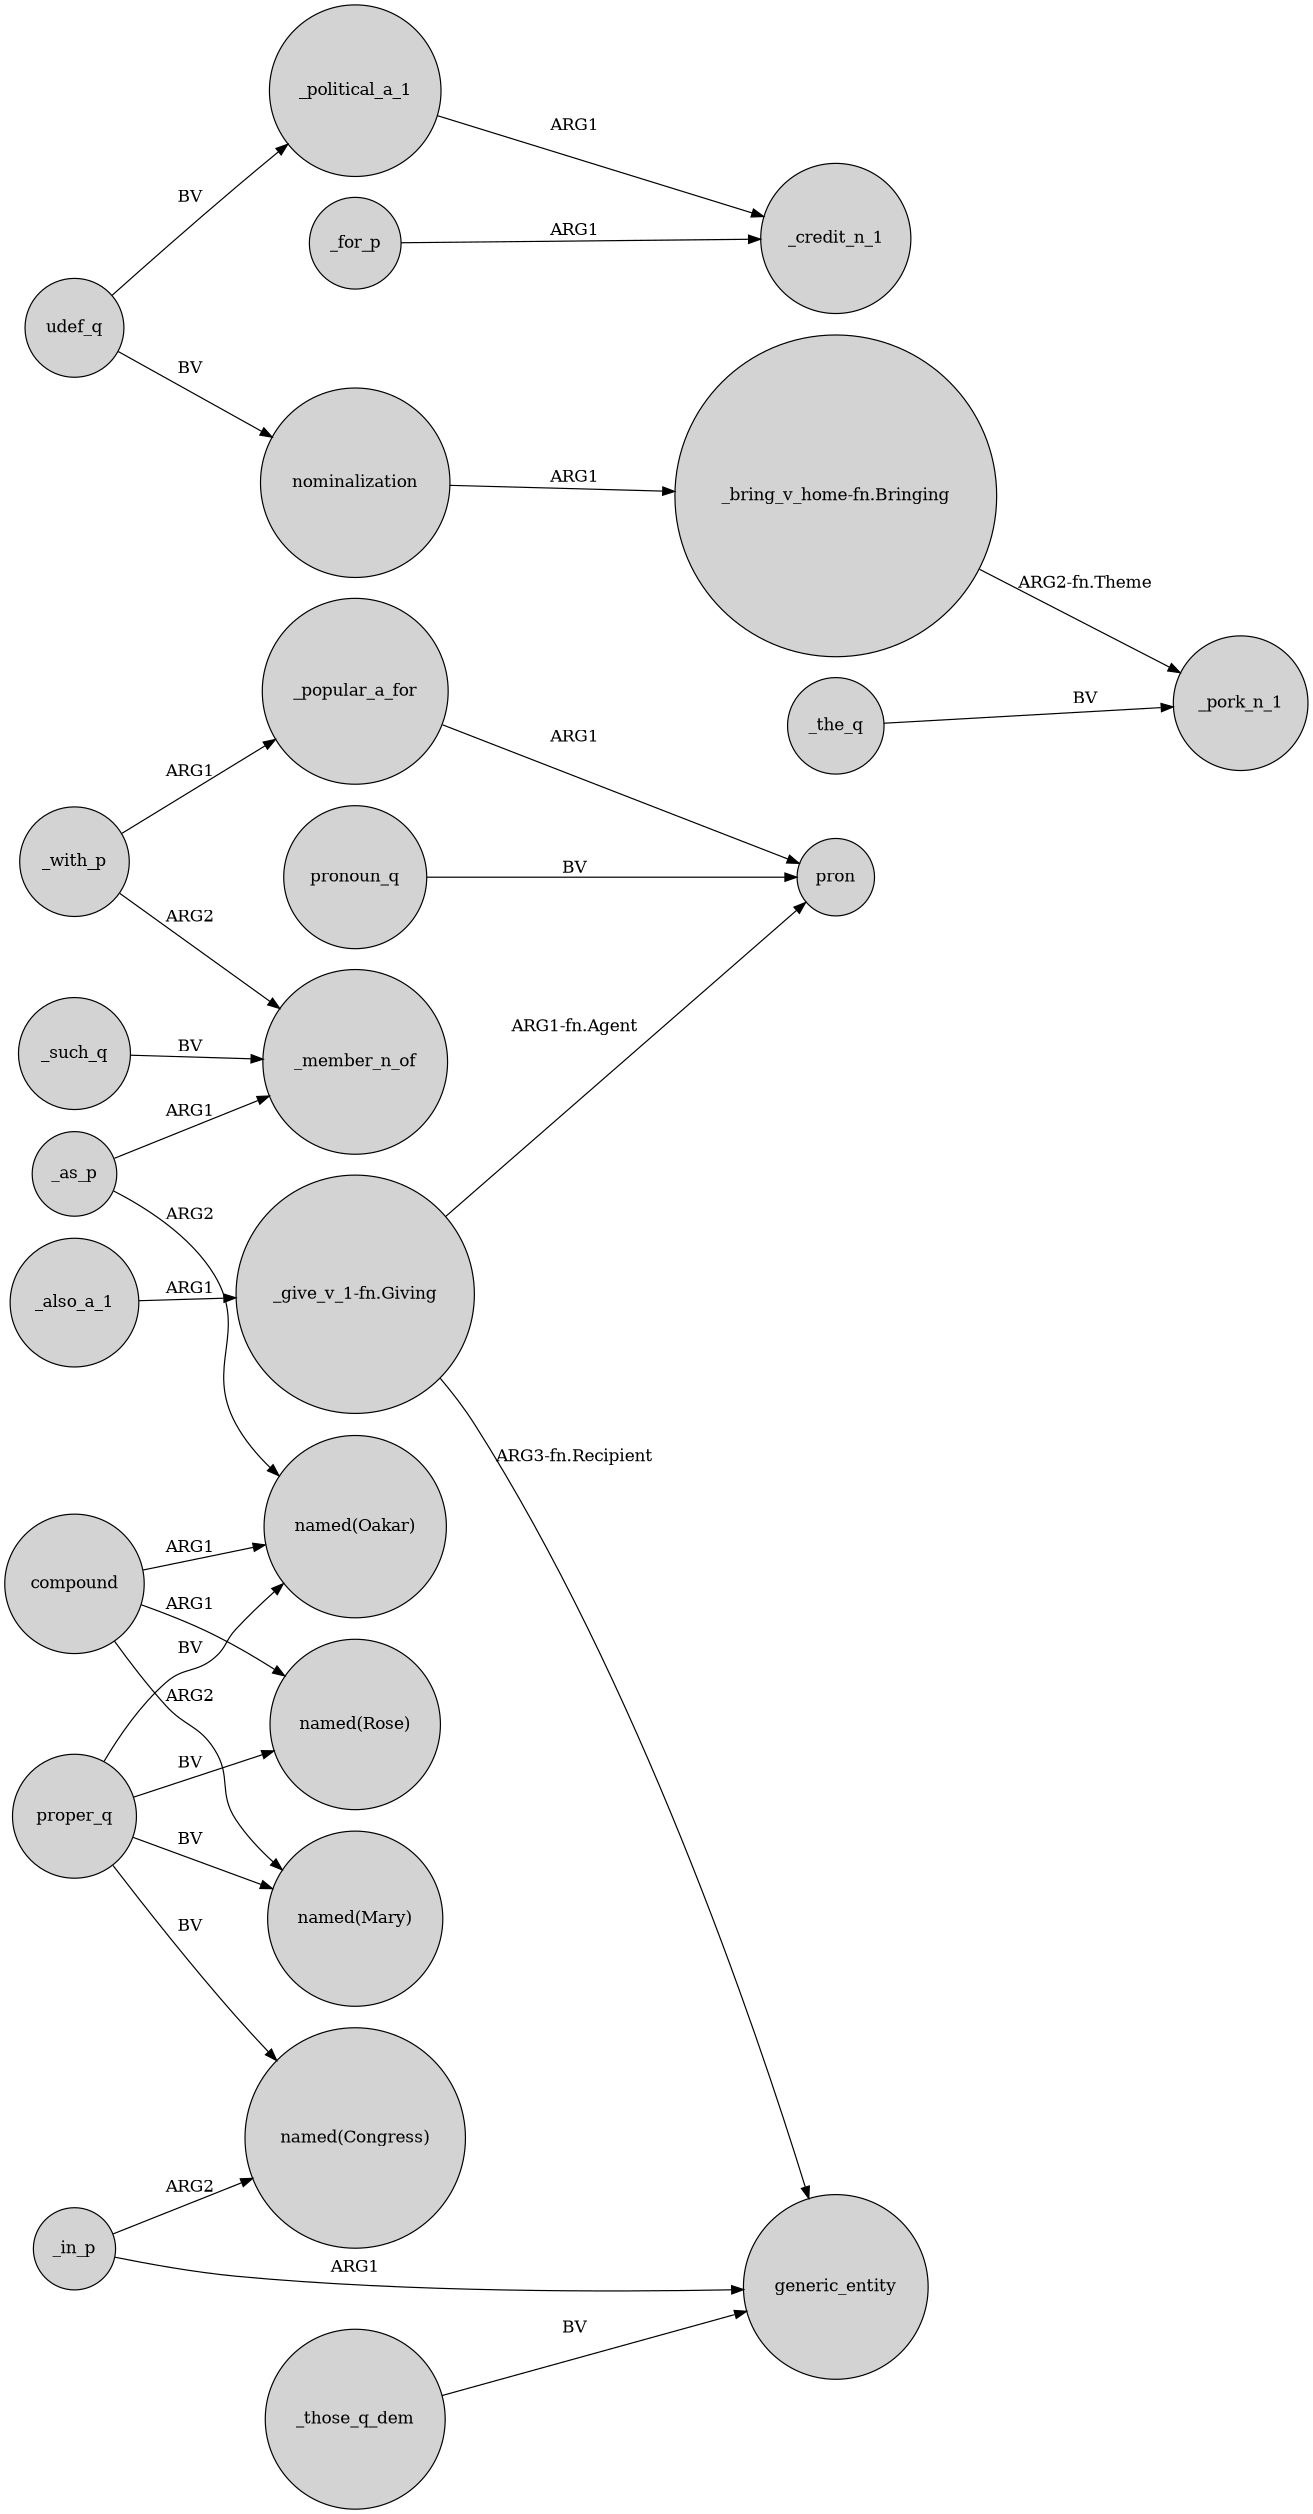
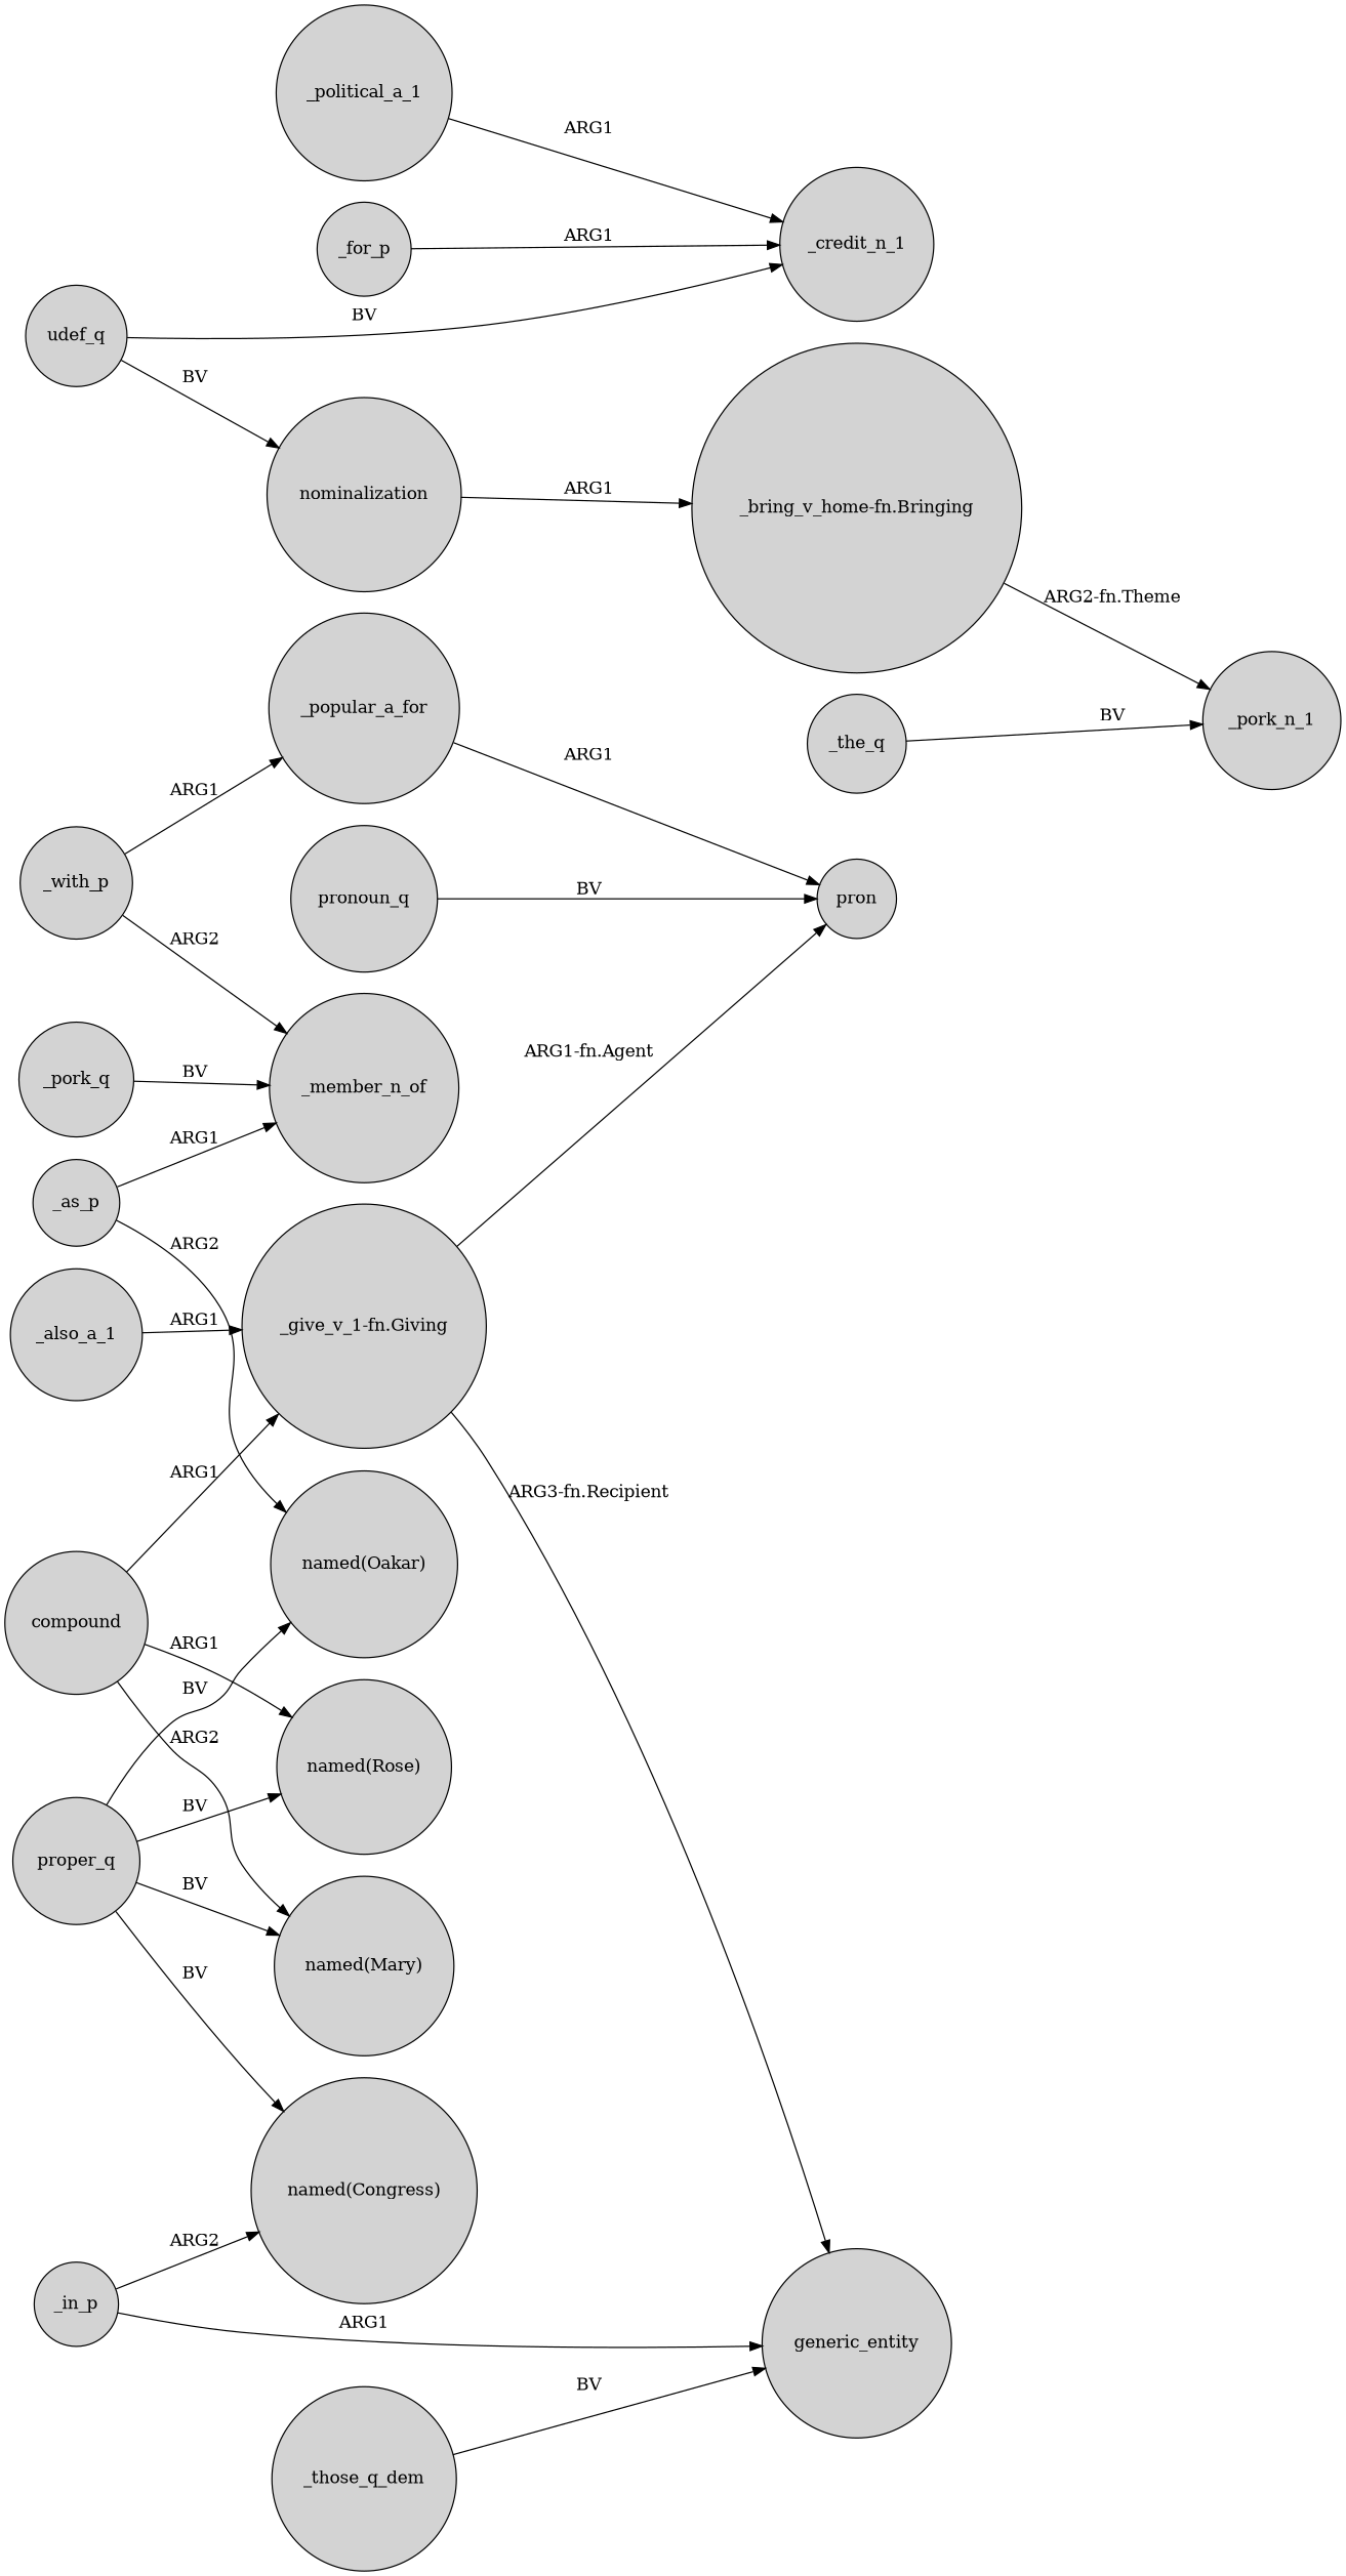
  digraph {
    rankdir=LR
    node [shape=circle style=filled]
    "_give_v_1-fn.Giving"
    pron
    generic_entity
    _for_p
    _credit_n_1
    nominalization
    "_bring_v_home-fn.Bringing"
    _also_a_1
    _the_q
    _pork_n_1
    udef_q
-   _such_q
+   _such_q [label=_pork_q]
    _member_n_of
    _political_a_1
    _as_p
    "named(Oakar)"
    compound
    "named(Rose)"
    "named(Mary)"
    proper_q
    "named(Congress)"
    pronoun_q
    _with_p
    _popular_a_for
    _in_p
    _those_q_dem
    "_give_v_1-fn.Giving" -> pron [label="ARG1-fn.Agent"]
    "_give_v_1-fn.Giving" -> generic_entity [label="ARG3-fn.Recipient"]
    _for_p -> _credit_n_1 [label=ARG1]
    nominalization -> "_bring_v_home-fn.Bringing" [label=ARG1]
    "_bring_v_home-fn.Bringing" -> _pork_n_1 [label="ARG2-fn.Theme"]
    _also_a_1 -> "_give_v_1-fn.Giving" [label=ARG1]
    _the_q -> _pork_n_1 [label=BV]
-   udef_q -> _political_a_1 [label=BV]
+   udef_q -> _credit_n_1 [label=BV]
    udef_q -> nominalization [label=BV]
    _such_q -> _member_n_of [label=BV]
    _political_a_1 -> _credit_n_1 [label=ARG1]
    _as_p -> _member_n_of [label=ARG1]
    _as_p -> "named(Oakar)" [label=ARG2]
-   compound -> "named(Oakar)" [label=ARG1]
+   compound -> "_give_v_1-fn.Giving" [label=ARG1]
    compound -> "named(Rose)" [label=ARG1]
    compound -> "named(Mary)" [label=ARG2]
    proper_q -> "named(Oakar)" [label=BV]
    proper_q -> "named(Rose)" [label=BV]
    proper_q -> "named(Mary)" [label=BV]
    proper_q -> "named(Congress)" [label=BV]
    pronoun_q -> pron [label=BV]
    _with_p -> _member_n_of [label=ARG2]
    _with_p -> _popular_a_for [label=ARG1]
    _popular_a_for -> pron [label=ARG1]
    _in_p -> generic_entity [label=ARG1]
    _in_p -> "named(Congress)" [label=ARG2]
    _those_q_dem -> generic_entity [label=BV]
  }
